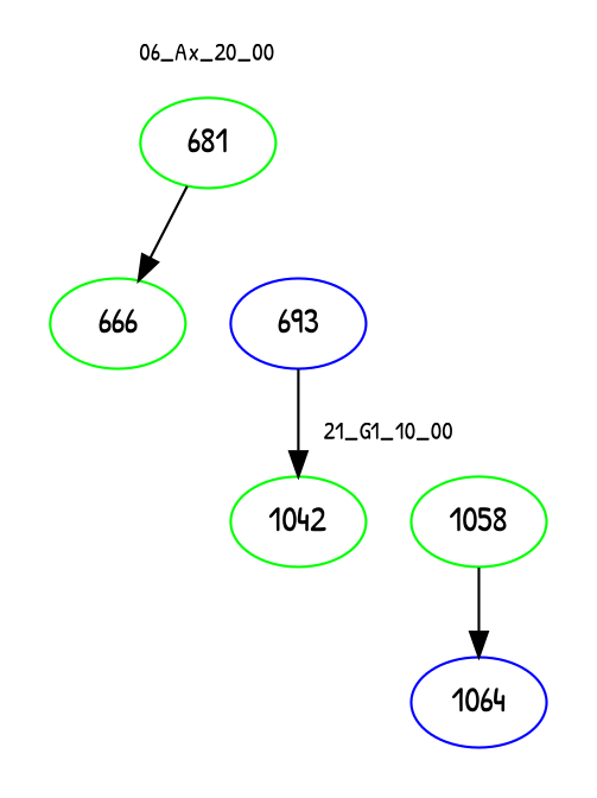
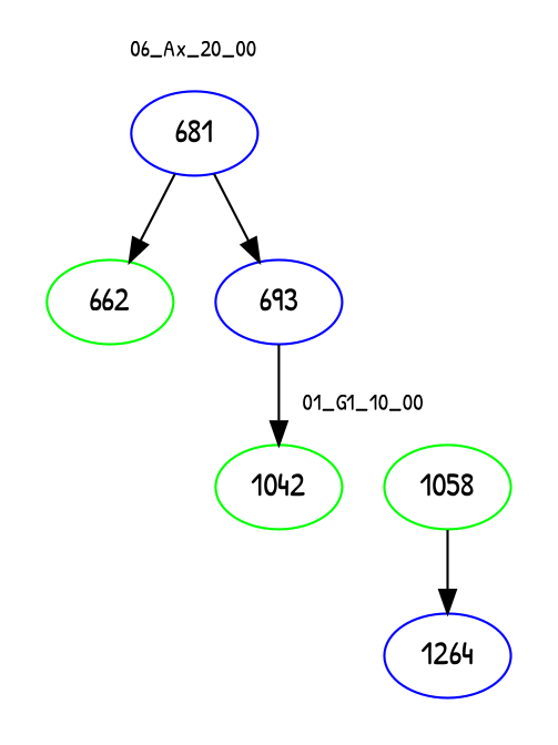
  digraph {
    fontname="Patrick Hand"
    node [color=green fontname="Patrick Hand"]
    edge [color=black fontname="Patrick Hand"]
-   n1 [label=681]
-   n2 [label=666]
+   n1 [color=blue label=681]
+   n2 [label=662]
    n3 [color=blue label=693]
    n4 [label=1058]
    n5 [label=1042]
-   n6 [color=blue label=1064]
+   n6 [color=blue label=1264]
    subgraph cluster_1 {
      color=white
      fontsize=10
      label="06_Ax_20_00"
      n1
      n2
      n3
    }
    subgraph cluster_2 {
      color=white
      fontsize=10
-     label="21_G1_10_00"
+     label="01_G1_10_00"
      n4
      n5
      n6
    }
    n1 -> n2
+   n1 -> n3
    n3 -> n5
    n4 -> n6
  }
